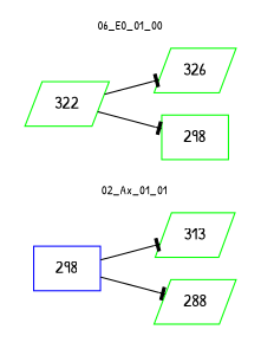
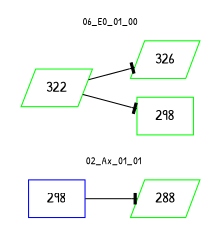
  digraph {
    fontname="Patrick Hand"
    rankdir=LR
    node [color=green fontname="Patrick Hand" shape=parallelogram]
    edge [arrowhead=tee color=black fontname="Patrick Hand"]
    n1 [color=blue label=298 shape=box]
    n2 [label=288]
-   n3 [label=313]
    n4 [label=322]
    n5 [label=298 shape=box]
    n6 [label=326]
    subgraph cluster_1 {
      color=white
      fontsize=10
      label="02_Ax_01_01"
      n1
      n2
-     n3
    }
    subgraph cluster_2 {
      color=white
      fontsize=10
      label="06_E0_01_00"
      n4
      n5
      n6
    }
    n1 -> n2
-   n1 -> n3
    n4 -> n5
    n4 -> n6
  }
